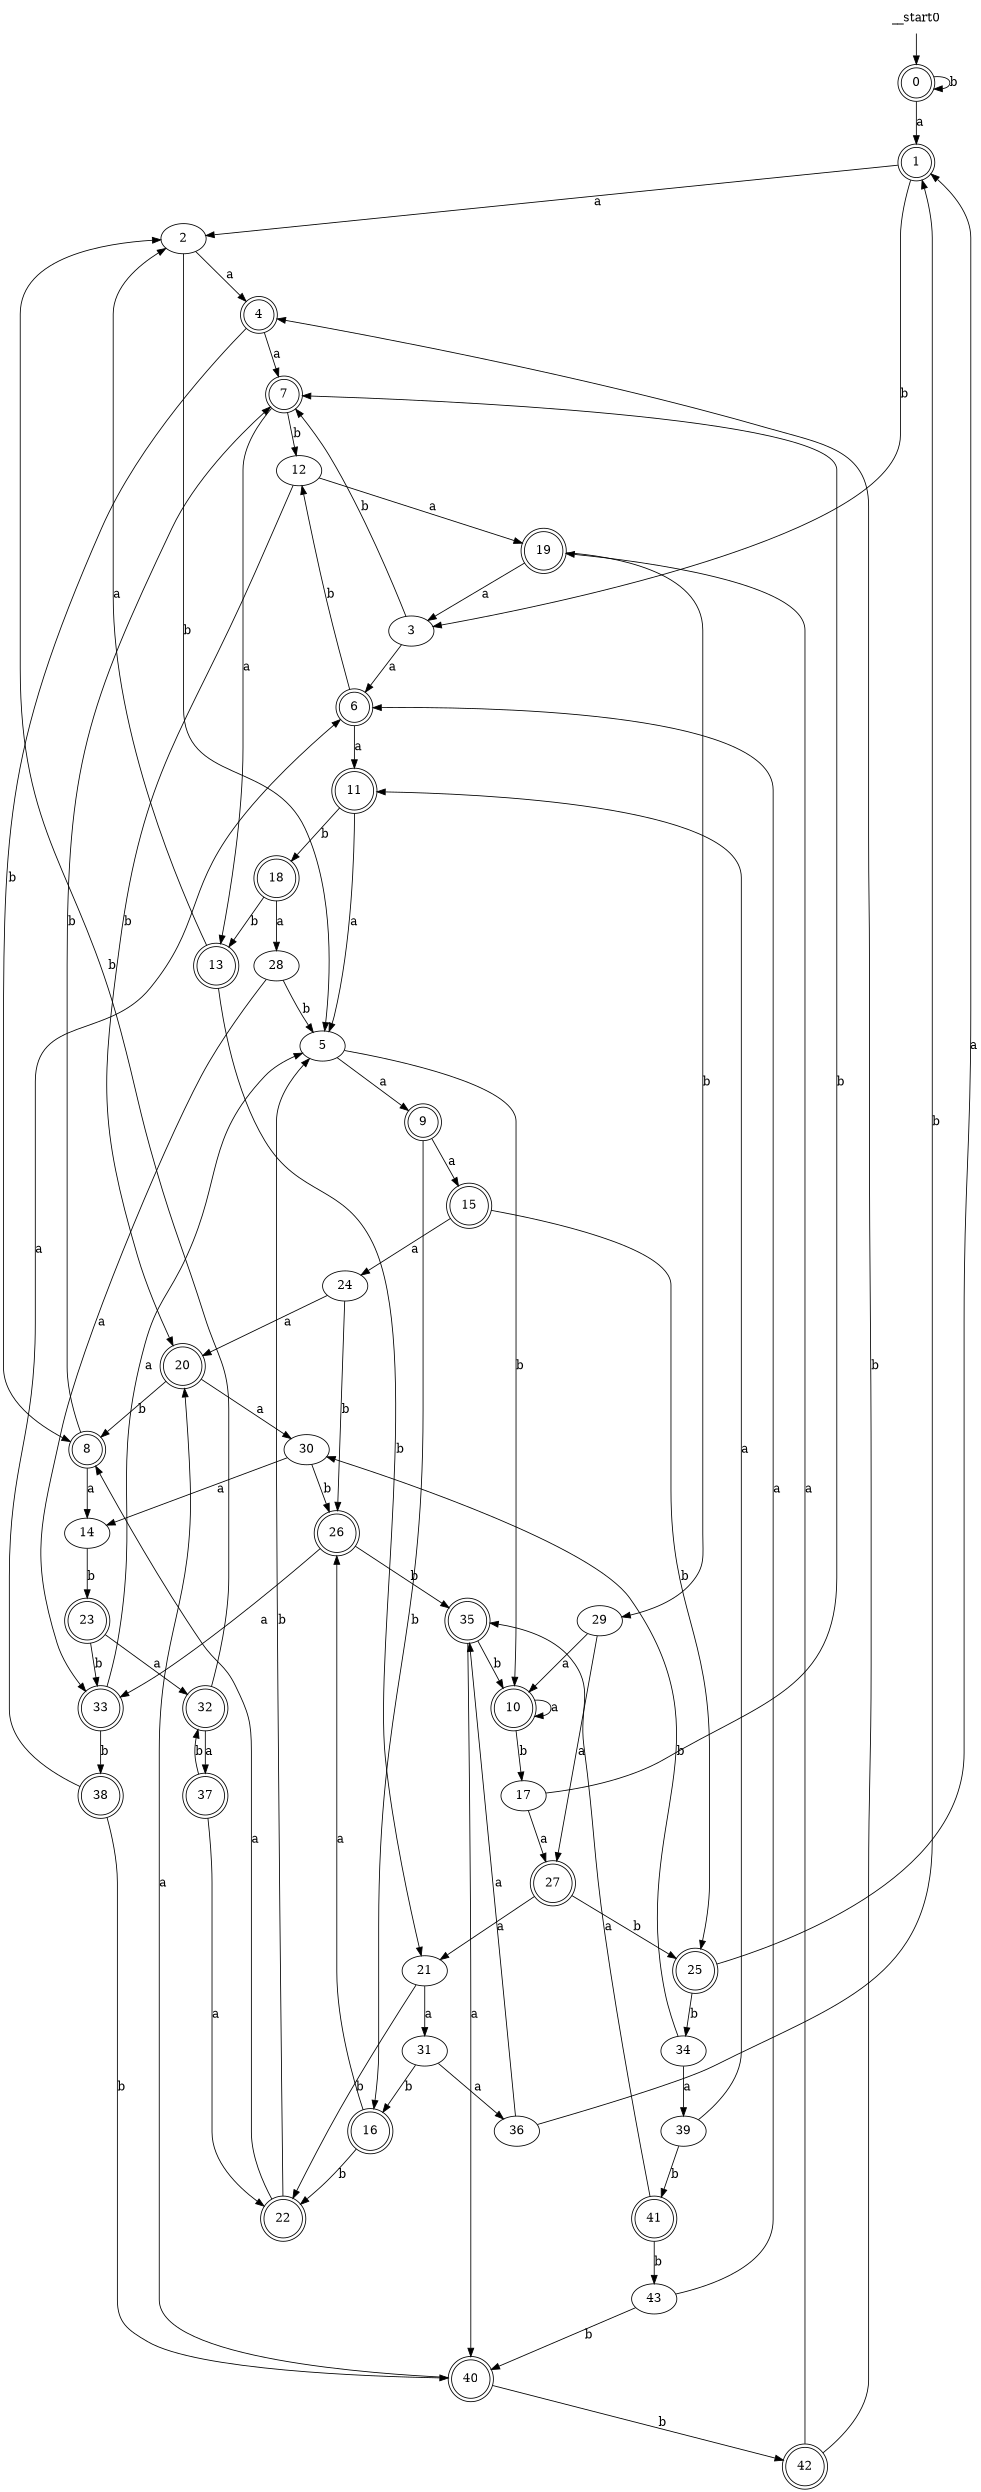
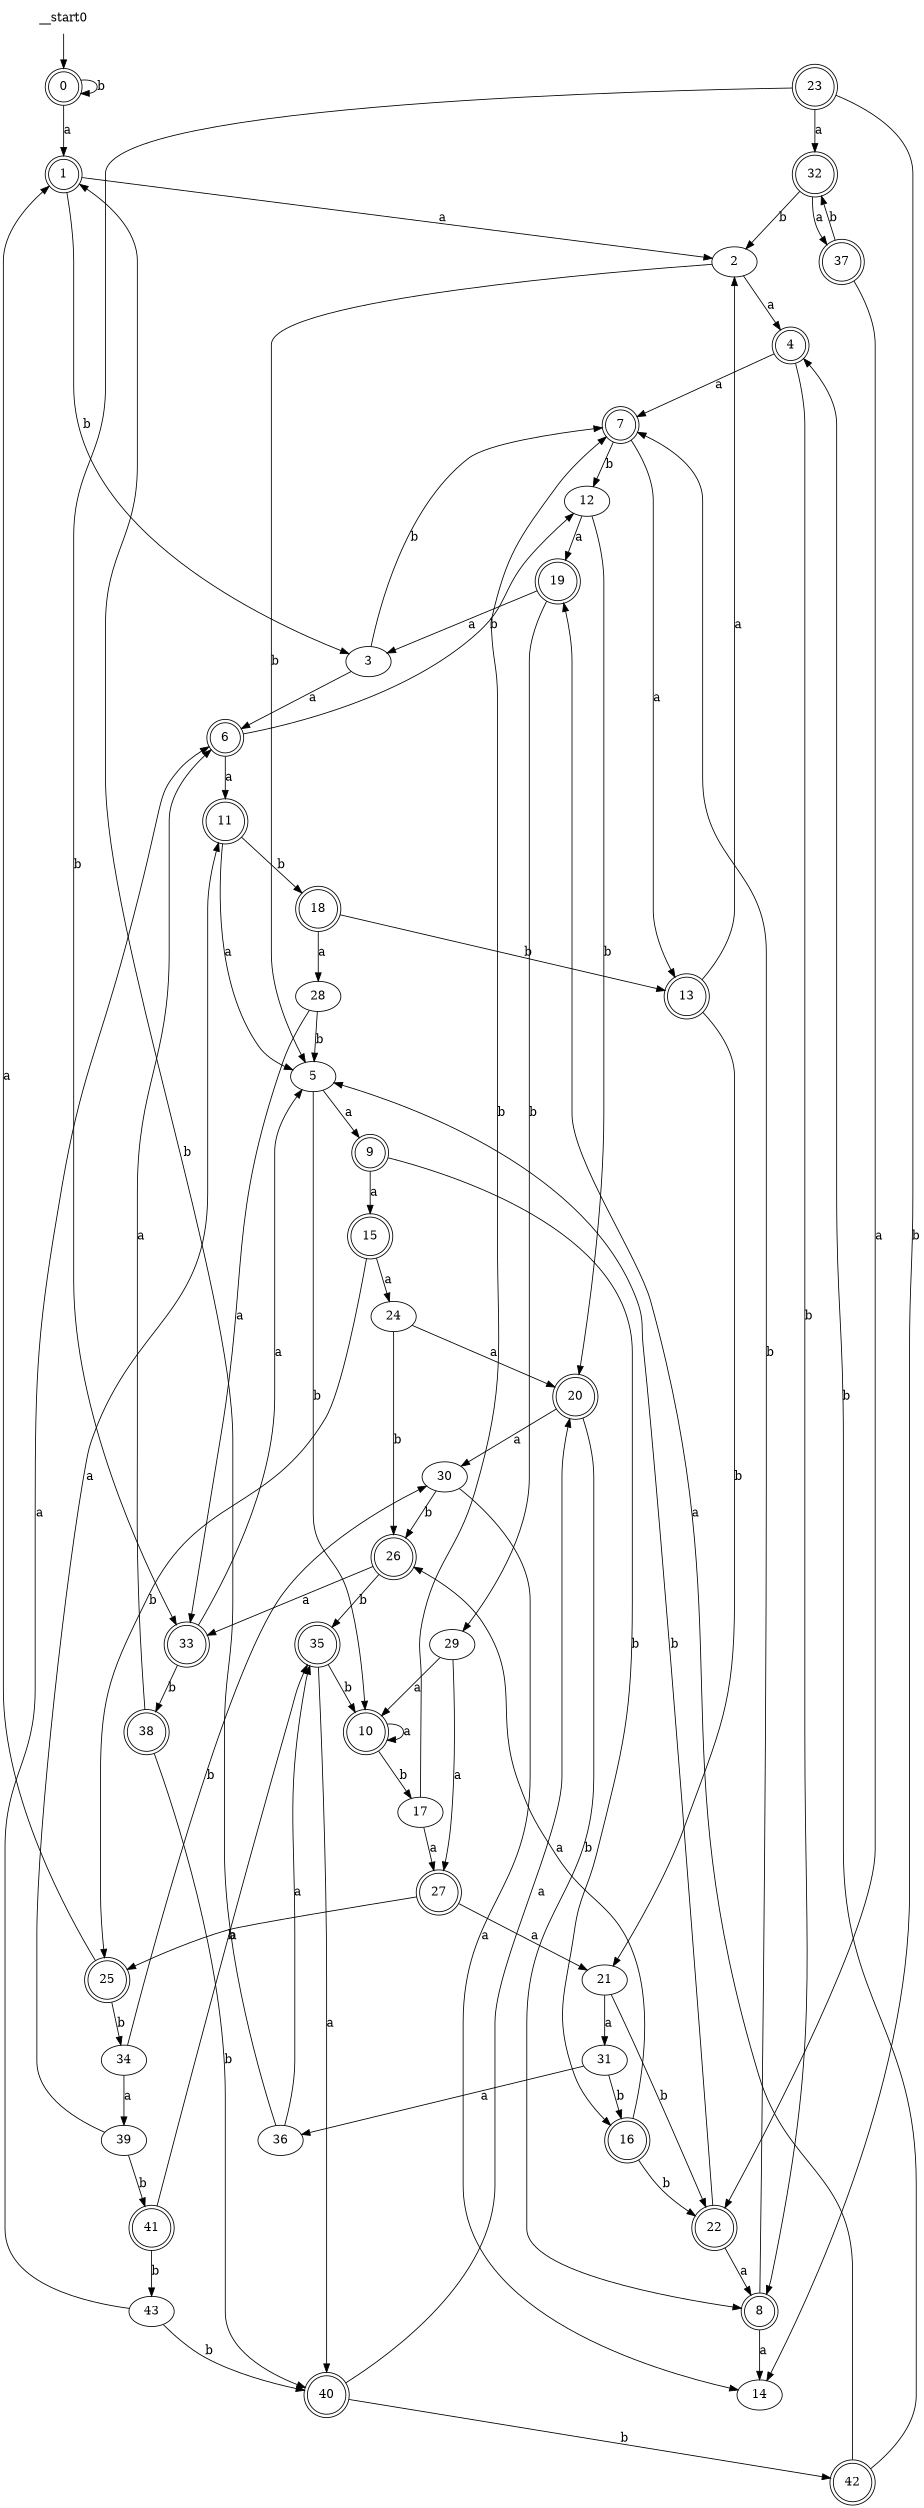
  digraph {
    node [shape=doublecircle]
    __start0 [shape=none]
    0
    1
    2 [shape=""]
    3 [shape=""]
    4
    5 [shape=""]
    6
    7
    8
    9
    10
    11
    12 [shape=""]
    13
    14 [shape=""]
    15
    16
    17 [shape=""]
    18
    19
    20
    21 [shape=""]
    23
    24 [shape=""]
    25
    22
    26
    27
    28 [shape=""]
    29 [shape=""]
    30 [shape=""]
    31 [shape=""]
    32
    33
    34 [shape=""]
    35
    36 [shape=""]
    37
    38
    39 [shape=""]
    40
    41
    42
    43 [shape=""]
    __start0 -> 0
    0 -> 0 [label=b]
    0 -> 1 [label=a]
    1 -> 2 [label=a]
    1 -> 3 [label=b]
    2 -> 4 [label=a]
    2 -> 5 [label=b]
    3 -> 6 [label=a]
    3 -> 7 [label=b]
    4 -> 7 [label=a]
    4 -> 8 [label=b]
    5 -> 9 [label=a]
    5 -> 10 [label=b]
    6 -> 11 [label=a]
    6 -> 12 [label=b]
    7 -> 12 [label=b]
    7 -> 13 [label=a]
    8 -> 7 [label=b]
    8 -> 14 [label=a]
    9 -> 15 [label=a]
    9 -> 16 [label=b]
    10 -> 10 [label=a]
    10 -> 17 [label=b]
    11 -> 5 [label=a]
    11 -> 18 [label=b]
    12 -> 19 [label=a]
    12 -> 20 [label=b]
    13 -> 2 [label=a]
    13 -> 21 [label=b]
-   14 -> 23 [label=b]
+   23 -> 14 [label=b]
    15 -> 24 [label=a]
    15 -> 25 [label=b]
    16 -> 22 [label=b]
    16 -> 26 [label=a]
    17 -> 7 [label=b]
    17 -> 27 [label=a]
    18 -> 13 [label=b]
    18 -> 28 [label=a]
    19 -> 3 [label=a]
    19 -> 29 [label=b]
    20 -> 8 [label=b]
    20 -> 30 [label=a]
    21 -> 22 [label=b]
    21 -> 31 [label=a]
    23 -> 32 [label=a]
    23 -> 33 [label=b]
    24 -> 20 [label=a]
    24 -> 26 [label=b]
    25 -> 1 [label=a]
    25 -> 34 [label=b]
    22 -> 5 [label=b]
    22 -> 8 [label=a]
    26 -> 33 [label=a]
    26 -> 35 [label=b]
    27 -> 21 [label=a]
    27 -> 25 [label=b]
    28 -> 5 [label=b]
    28 -> 33 [label=a]
    29 -> 10 [label=a]
    29 -> 27 [label=a]
    30 -> 14 [label=a]
    30 -> 26 [label=b]
    31 -> 16 [label=b]
    31 -> 36 [label=a]
    32 -> 2 [label=b]
    32 -> 37 [label=a]
    33 -> 5 [label=a]
    33 -> 38 [label=b]
    34 -> 30 [label=b]
    34 -> 39 [label=a]
    35 -> 10 [label=b]
    35 -> 40 [label=a]
    36 -> 1 [label=b]
    36 -> 35 [label=a]
    37 -> 22 [label=a]
    37 -> 32 [label=b]
    38 -> 6 [label=a]
    38 -> 40 [label=b]
    39 -> 11 [label=a]
    39 -> 41 [label=b]
    40 -> 20 [label=a]
    40 -> 42 [label=b]
    41 -> 35 [label=a]
    41 -> 43 [label=b]
    42 -> 4 [label=b]
    42 -> 19 [label=a]
    43 -> 6 [label=a]
    43 -> 40 [label=b]
  }
